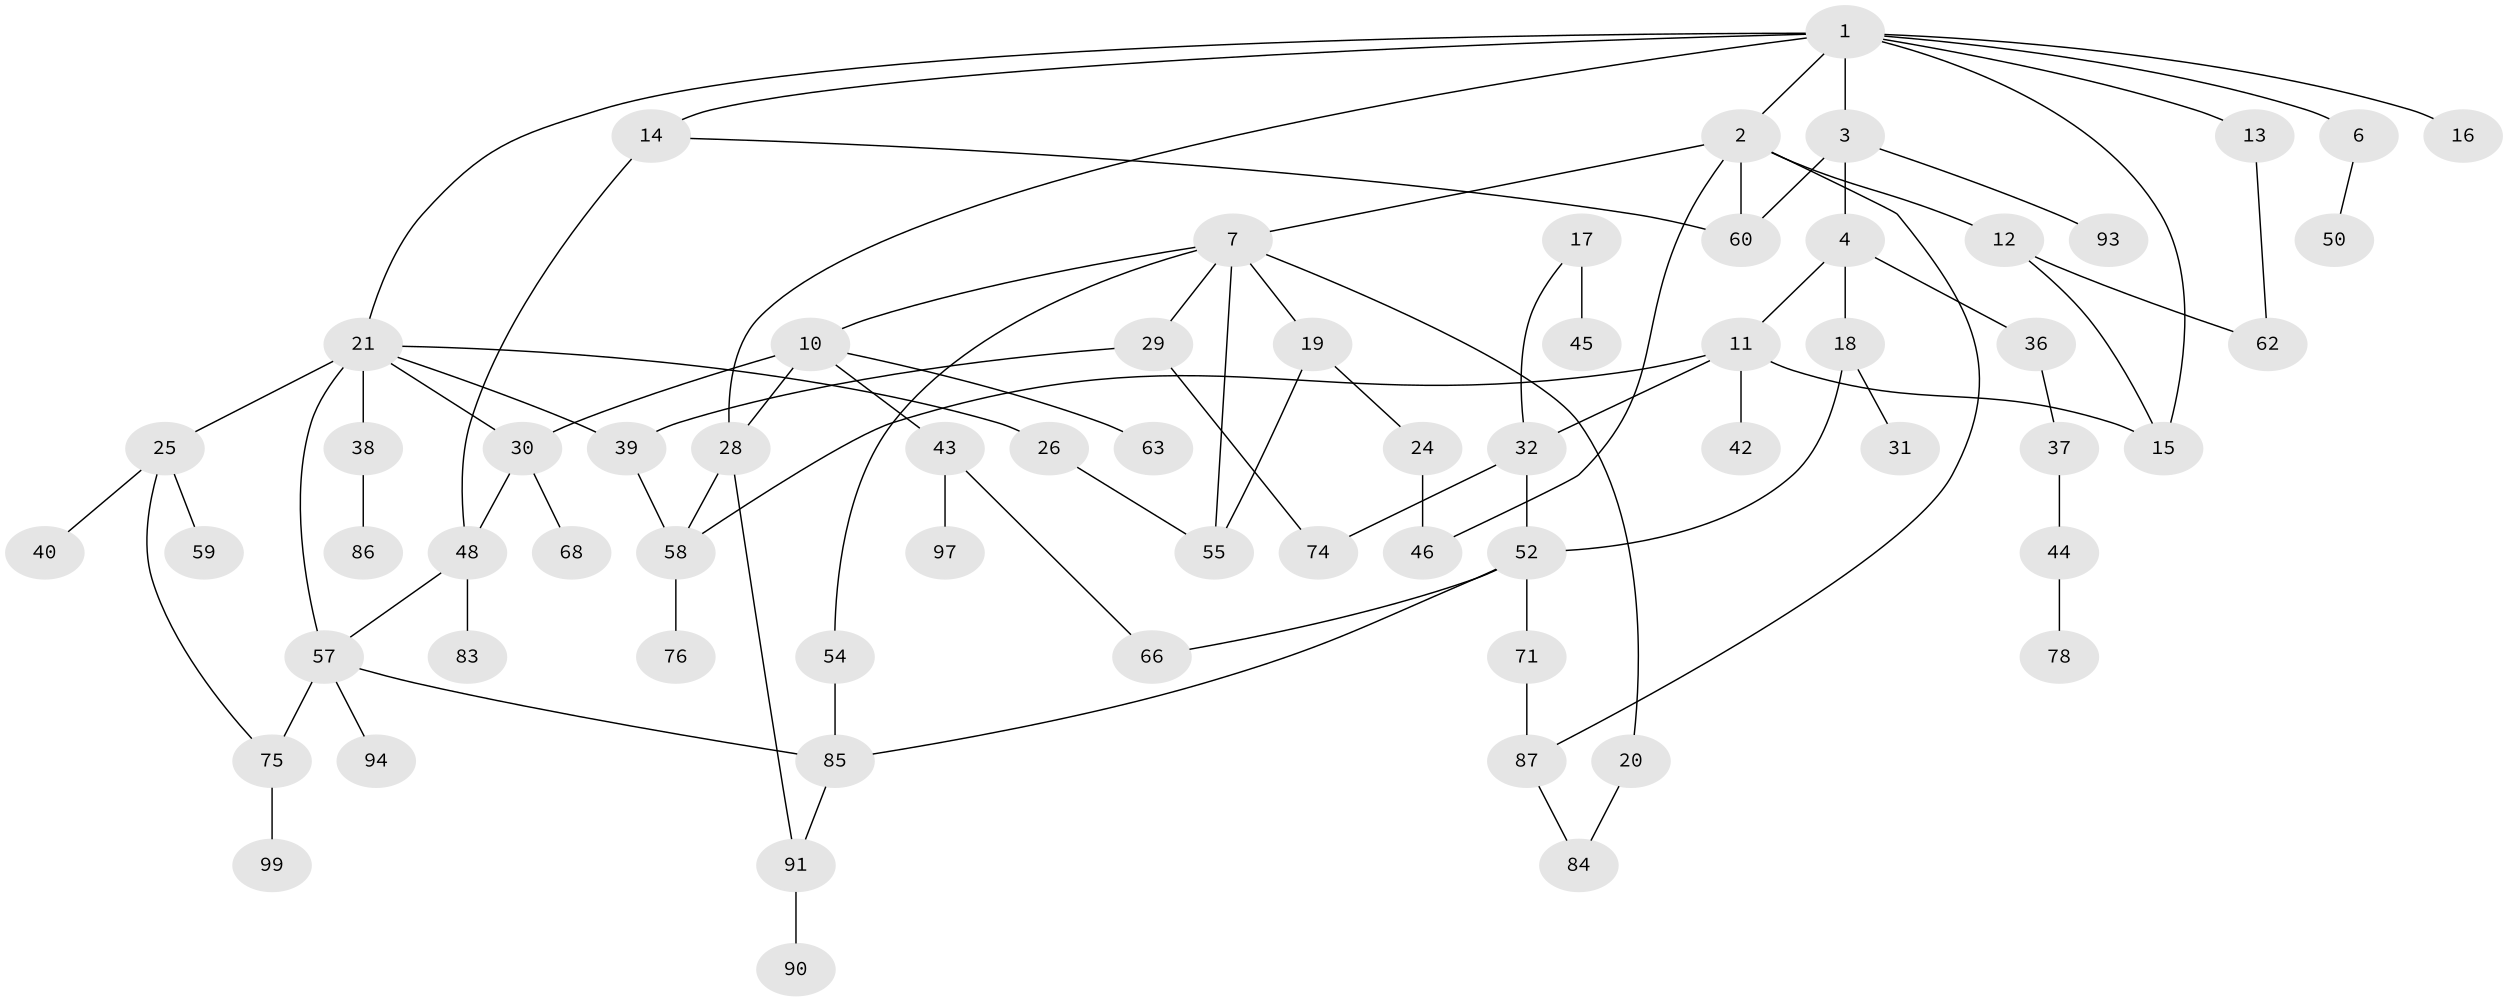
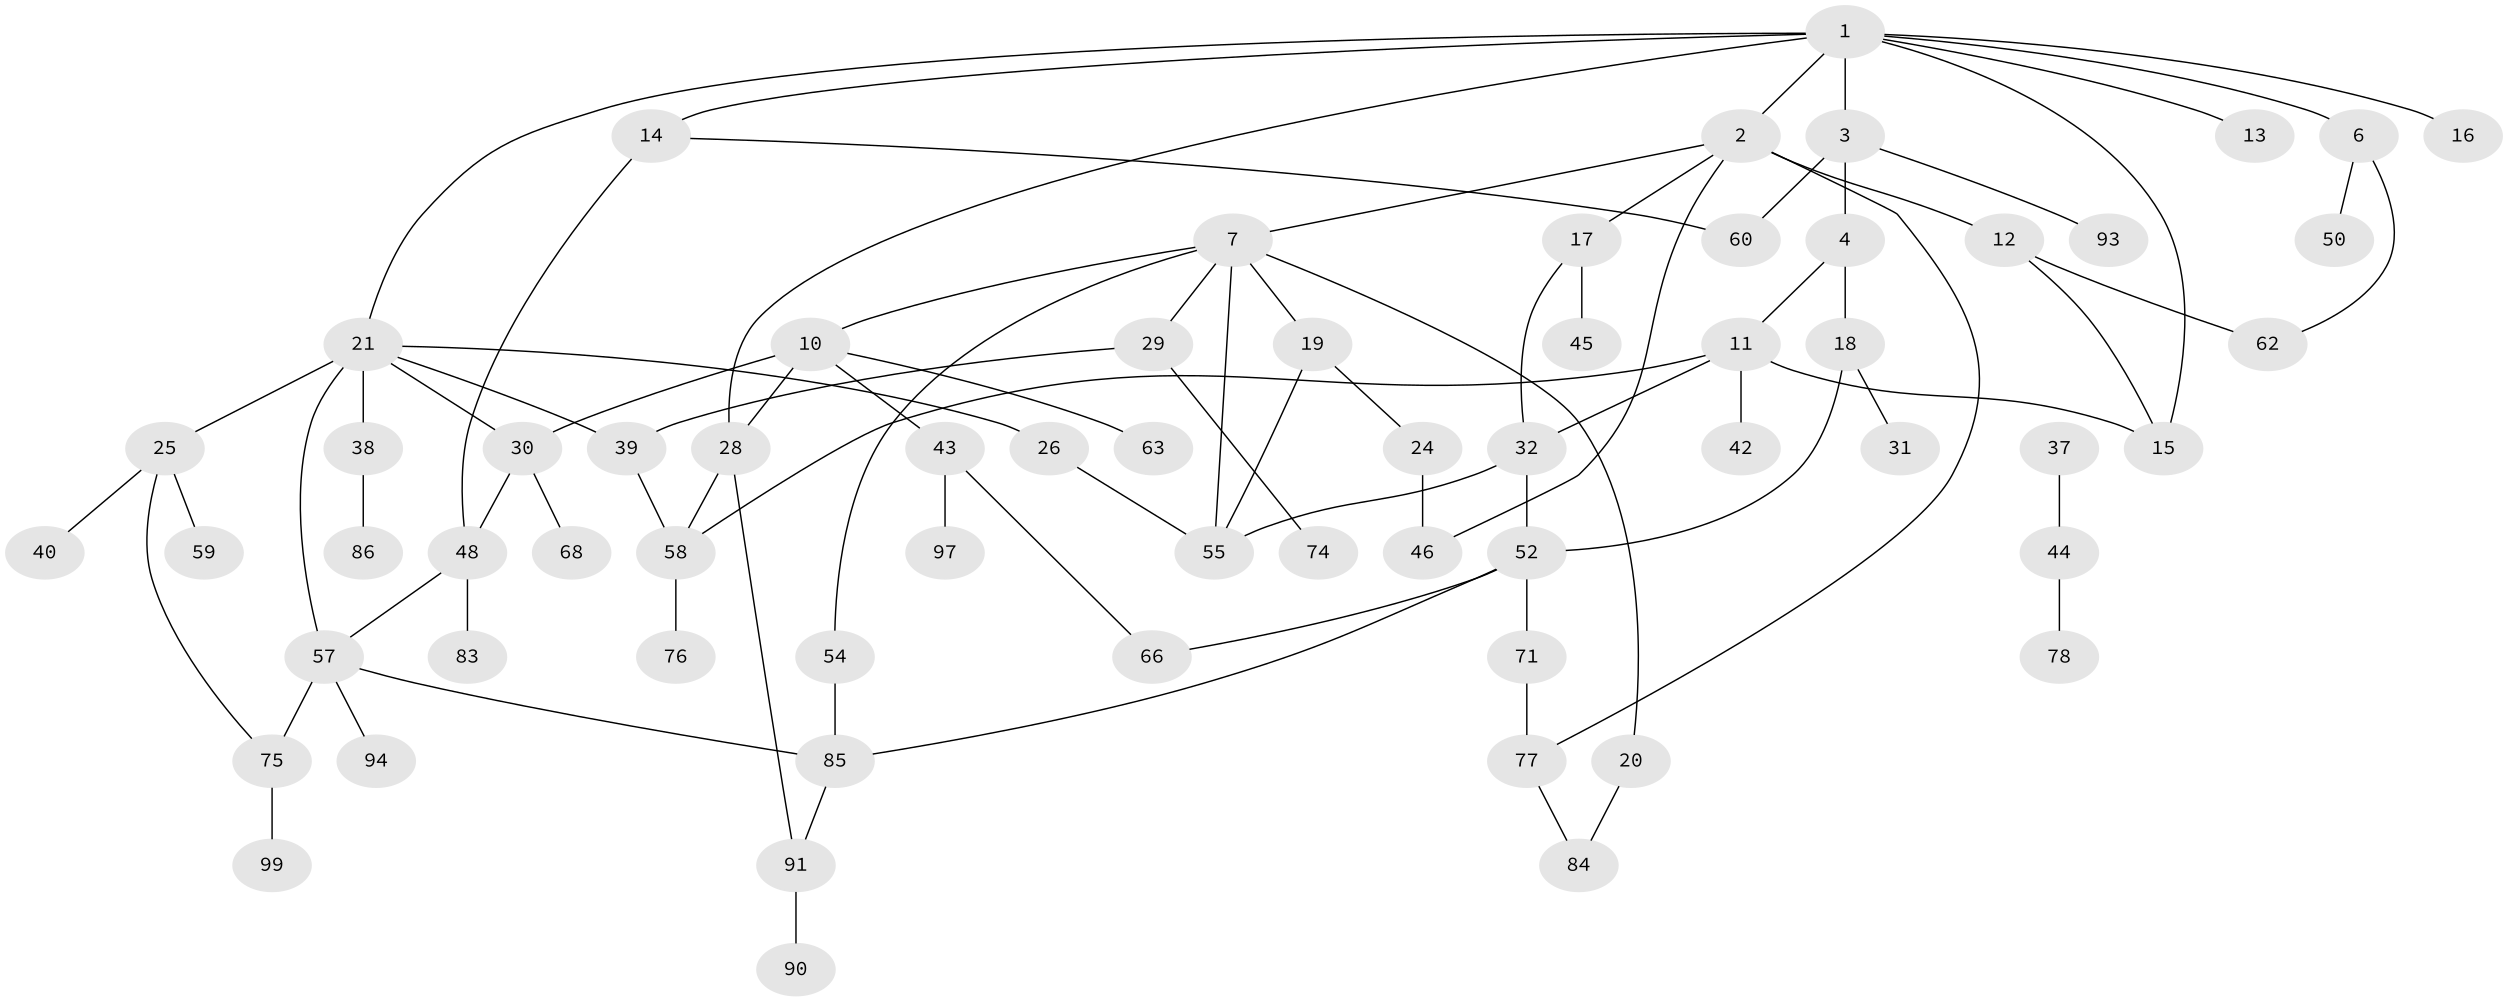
  graph {
    fontname="Source Code Pro"
    node [color=gray90 fontname="Source Code Pro" style=filled]
    edge [fontname="Source Code Pro"]
    1 [super="+5"]
    2 [super="+33"]
    3 [super="+64"]
    6 [super="+49"]
    13 [super="+22"]
    14 [super="+41"]
    15 [super="+98"]
    16
    21 [super="+23"]
    28 [super="+67"]
    7 [super="+9"]
    12
    17
    46 [super="+53"]
-   77 [super="+87" label=87]
+   77 [super="+87"]
    4 [super="+8"]
    60 [super="+65"]
    93
    50 [super="+92"]
    62 [super="+79"]
    48 [super="+51"]
    30 [super="+72"]
    25 [super="+81"]
    26
    38
    39
    57 [super="+73"]
    58 [super="+96"]
    91
    10 [super="+34"]
    19
    20
    29 [super="+47"]
    54 [super="+69"]
    55 [super="+61"]
    32 [super="+35"]
    45 [super="+95"]
    84
    11
    18
-   36 [super="+88"]
    42
    31
    52 [super="+89"]
    37
    43 [super="+56"]
    63
    24 [super="+27"]
    74
    85 [super="+100"]
    68
    66
    97
    76
    83
    71 [super="+80"]
    40
    59
    75 [super="+82"]
    86
    94
    99
    90
    44 [super="+70"]
    78
    1 -- 2
    1 -- 3
    1 -- 6
    1 -- 13
    1 -- 14
    1 -- 15
    1 -- 16
    1 -- 21
    1 -- 28
    2 -- 7
    2 -- 12
-   2 -- 60
+   2 -- 17
    2 -- 46
    2 -- 77
    3 -- 4
    3 -- 60
    3 -- 93
    6 -- 50
-   13 -- 62
+   6 -- 62
    14 -- 60
    14 -- 48
    21 -- 30
    21 -- 25
    21 -- 26
    21 -- 38
    21 -- 39
    21 -- 57
    28 -- 58
    28 -- 91
    7 -- 10
    7 -- 19
    7 -- 20
    7 -- 29
    7 -- 54
    7 -- 55
    12 -- 15
    12 -- 62
    17 -- 32
    17 -- 45
    77 -- 84
    4 -- 11
    4 -- 18
-   4 -- 36
    48 -- 57
    48 -- 83
    30 -- 48
    30 -- 68
    25 -- 40
    25 -- 59
    25 -- 75
    26 -- 55
    38 -- 86
    39 -- 58
    57 -- 85
    57 -- 75 [weight=2]
    57 -- 94
    58 -- 76
    91 -- 90
    10 -- 28
    10 -- 30
    10 -- 43
    10 -- 63
    19 -- 55
    19 -- 24
    20 -- 84
    29 -- 39
    29 -- 74
    54 -- 85
-   32 -- 74
+   32 -- 55
    32 -- 52
    11 -- 15
    11 -- 58
    11 -- 32
    11 -- 42
    18 -- 31
    18 -- 52
-   36 -- 37
    52 -- 85
    52 -- 66
    52 -- 71
    37 -- 44
    43 -- 66
    43 -- 97
    24 -- 46
    85 -- 91
    71 -- 77
    75 -- 99
    44 -- 78
  }
